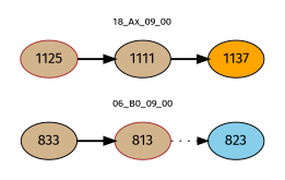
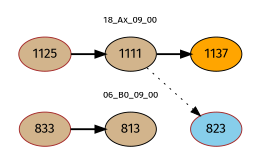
  digraph {
    fontname="Fira Sans"
    rankdir=LR
    node [color=brown fillcolor=tan fontname="Fira Sans" style=filled]
    edge [color=black fontname="Fira Sans" style=bold]
    n1 [label=1125]
    n2 [color=black label=1111]
    n3 [color=black fillcolor=orange label=1137]
-   n4 [color=black label=833]
-   n5 [label=813]
-   n6 [color=black fillcolor=skyblue label=823]
+   n4 [label=833]
+   n5 [color=black label=813]
+   n6 [fillcolor=skyblue label=823]
    subgraph cluster_1 {
      color=white
      fontsize=10
      label="18_Ax_09_00"
      n1
      n2
      n3
    }
    subgraph cluster_2 {
      color=white
      fontsize=10
      label="06_B0_09_00"
      n4
      n5
      n6
    }
    n1 -> n2
    n2 -> n3
    n4 -> n5
-   n5 -> n6 [style=dotted]
+   n2 -> n6 [style=dotted]
  }
